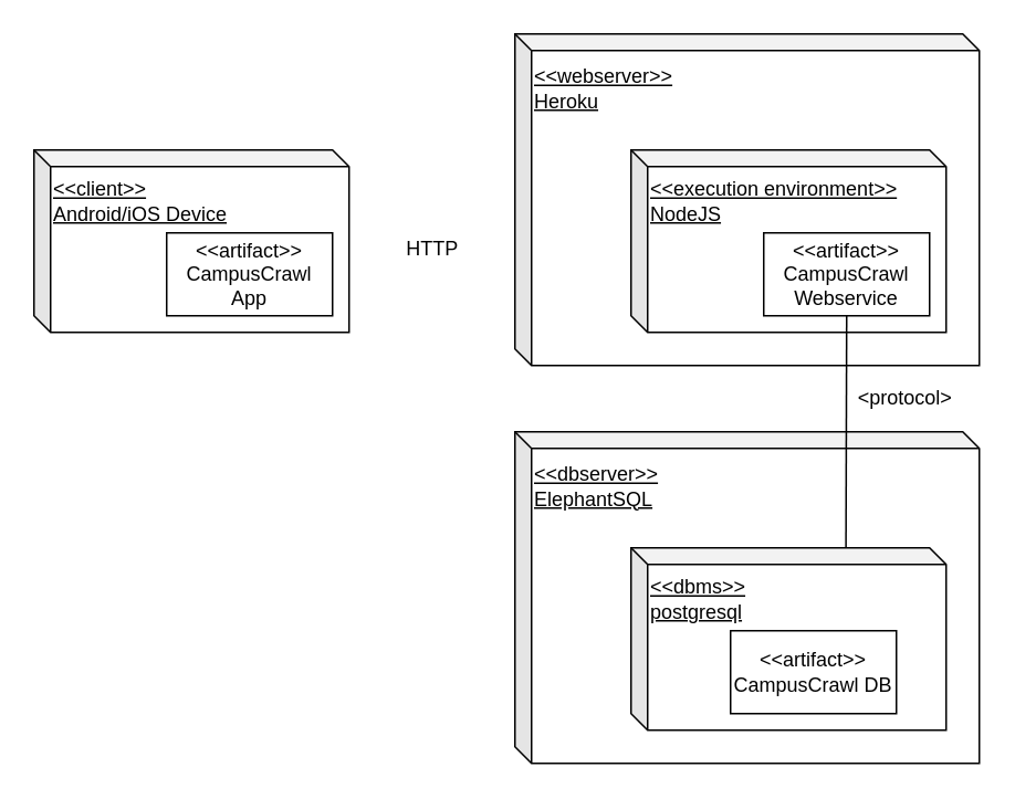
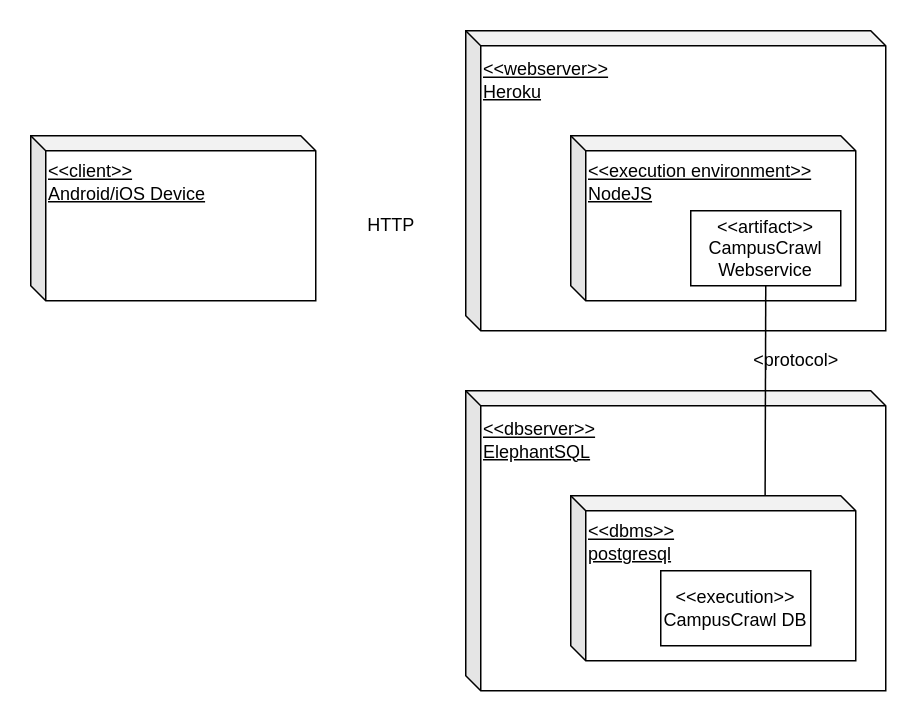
  <mxCell id="0" />
  <mxCell id="1" parent="0" />
  <mxCell id="2" value="&lt;u&gt;&amp;lt;&amp;lt;client&amp;gt;&amp;gt;&lt;br&gt;Android/iOS Device&lt;br&gt;&lt;br&gt;&lt;br&gt;&lt;br&gt;&lt;br&gt;&lt;/u&gt;" style="shape=cube;whiteSpace=wrap;html=1;boundedLbl=1;backgroundOutline=1;darkOpacity=0.05;darkOpacity2=0.1;size=10;align=left;" vertex="1" parent="1"><mxGeometry x="20" y="90" width="190" height="110" as="geometry" /></mxCell>
- <mxCell id="3" value="&amp;lt;&amp;lt;artifact&amp;gt;&amp;gt;&lt;br&gt;CampusCrawl App" style="rounded=0;whiteSpace=wrap;html=1;" vertex="1" parent="1"><mxGeometry x="100" y="140" width="100" height="50" as="geometry" /></mxCell>
  <mxCell id="4" value="&lt;div&gt;&lt;span&gt;&lt;u&gt;&amp;lt;&amp;lt;webserver&amp;gt;&amp;gt;&lt;/u&gt;&lt;/span&gt;&lt;/div&gt;&lt;div&gt;&lt;u&gt;Heroku&lt;/u&gt;&lt;/div&gt;&lt;div&gt;&lt;span&gt;&lt;u&gt;&lt;br&gt;&lt;/u&gt;&lt;/span&gt;&lt;/div&gt;&lt;div&gt;&lt;span&gt;&lt;u&gt;&lt;br&gt;&lt;/u&gt;&lt;/span&gt;&lt;/div&gt;&lt;div&gt;&lt;span&gt;&lt;u&gt;&lt;br&gt;&lt;/u&gt;&lt;/span&gt;&lt;/div&gt;&lt;br&gt;&lt;br&gt;&lt;br&gt;&lt;br&gt;&lt;br&gt;&lt;br&gt;&lt;div&gt;&lt;br&gt;&lt;/div&gt;" style="shape=cube;whiteSpace=wrap;html=1;boundedLbl=1;backgroundOutline=1;darkOpacity=0.05;darkOpacity2=0.1;size=10;align=left;" vertex="1" parent="1"><mxGeometry x="310" y="20" width="280" height="200" as="geometry" /></mxCell>
  <mxCell id="5" value="&lt;u&gt;&amp;lt;&amp;lt;dbserver&amp;gt;&amp;gt;&lt;br&gt;ElephantSQL&lt;br&gt;&lt;br&gt;&lt;br&gt;&lt;br&gt;&lt;br&gt;&lt;br&gt;&lt;br&gt;&lt;br&gt;&lt;br&gt;&lt;br&gt;&lt;br&gt;&lt;/u&gt;" style="shape=cube;whiteSpace=wrap;html=1;boundedLbl=1;backgroundOutline=1;darkOpacity=0.05;darkOpacity2=0.1;size=10;align=left;" vertex="1" parent="1"><mxGeometry x="310" y="260" width="280" height="200" as="geometry" /></mxCell>
  <mxCell id="6" value="&lt;div&gt;&lt;u&gt;&amp;lt;&amp;lt;dbms&amp;gt;&amp;gt;&lt;/u&gt;&lt;/div&gt;&lt;div&gt;&lt;u&gt;postgresql&lt;/u&gt;&lt;/div&gt;&lt;div&gt;&lt;u&gt;&lt;br&gt;&lt;/u&gt;&lt;/div&gt;&lt;div&gt;&lt;u&gt;&lt;br&gt;&lt;/u&gt;&lt;/div&gt;&lt;div&gt;&lt;u&gt;&lt;br&gt;&lt;/u&gt;&lt;/div&gt;&lt;div&gt;&lt;u&gt;&lt;br&gt;&lt;/u&gt;&lt;/div&gt;" style="shape=cube;whiteSpace=wrap;html=1;boundedLbl=1;backgroundOutline=1;darkOpacity=0.05;darkOpacity2=0.1;size=10;align=left;" vertex="1" parent="1"><mxGeometry x="380" y="330" width="190" height="110" as="geometry" /></mxCell>
- <mxCell id="7" value="&amp;lt;&amp;lt;artifact&amp;gt;&amp;gt;&lt;br&gt;CampusCrawl DB" style="rounded=0;whiteSpace=wrap;html=1;" vertex="1" parent="1"><mxGeometry x="440" y="380" width="100" height="50" as="geometry" /></mxCell>
+ <mxCell id="7" value="&amp;lt;&amp;lt;execution&amp;gt;&amp;gt;&lt;br&gt;CampusCrawl DB" style="rounded=0;whiteSpace=wrap;html=1;" vertex="1" parent="1"><mxGeometry x="440" y="380" width="100" height="50" as="geometry" /></mxCell>
  <mxCell id="8" value="HTTP" style="text;html=1;align=center;verticalAlign=middle;resizable=0;points=[];autosize=1;" vertex="1" parent="1"><mxGeometry x="235" y="140" width="50" height="20" as="geometry" /></mxCell>
  <mxCell id="9" value="&lt;div&gt;&lt;u&gt;&amp;lt;&amp;lt;execution environment&amp;gt;&amp;gt;&lt;/u&gt;&lt;/div&gt;&lt;div&gt;&lt;u&gt;NodeJS&lt;/u&gt;&lt;/div&gt;&lt;div&gt;&lt;u&gt;&lt;br&gt;&lt;/u&gt;&lt;/div&gt;&lt;div&gt;&lt;u&gt;&lt;br&gt;&lt;/u&gt;&lt;/div&gt;&lt;div&gt;&lt;u&gt;&lt;br&gt;&lt;/u&gt;&lt;/div&gt;&lt;div&gt;&lt;u&gt;&lt;br&gt;&lt;/u&gt;&lt;/div&gt;" style="shape=cube;whiteSpace=wrap;html=1;boundedLbl=1;backgroundOutline=1;darkOpacity=0.05;darkOpacity2=0.1;size=10;align=left;" vertex="1" parent="1"><mxGeometry x="380" y="90" width="190" height="110" as="geometry" /></mxCell>
  <mxCell id="10" value="&amp;lt;&amp;lt;artifact&amp;gt;&amp;gt;&lt;br&gt;CampusCrawl Webservice" style="rounded=0;whiteSpace=wrap;html=1;" vertex="1" parent="1"><mxGeometry x="460" y="140" width="100" height="50" as="geometry" /></mxCell>
  <mxCell id="11" value="" style="endArrow=none;html=1;exitX=0.682;exitY=0;exitDx=0;exitDy=0;exitPerimeter=0;" edge="1" parent="1" source="6"><mxGeometry width="50" height="50" relative="1" as="geometry"><mxPoint x="460" y="240" as="sourcePoint" /><mxPoint x="510" y="190" as="targetPoint" /></mxGeometry></mxCell>
- <mxCell id="12" value="&amp;lt;protocol&amp;gt;" style="text;html=1;align=center;verticalAlign=middle;resizable=0;points=[];autosize=1;" vertex="1" parent="1"><mxGeometry x="510" y="230" width="70" height="20" as="geometry" /></mxCell>
+ <mxCell id="12" value="&amp;lt;protocol&amp;gt;" style="text;html=1;align=center;verticalAlign=middle;resizable=0;points=[];autosize=1;" vertex="1" parent="1"><mxGeometry x="495" y="230" width="70" height="20" as="geometry" /></mxCell>
